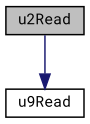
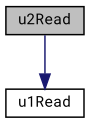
  digraph {
    rankdir=TB
    fontname="Roboto Mono"
    node [color=black fontname="Roboto Mono" fontsize=10 shape=record style=filled]
    n1 [fillcolor=grey75 fontcolor=black height=0.2 label=u2Read width=0.4]
-   n2 [fillcolor=white height=0.2 label=u9Read width=0.4]
+   n2 [fillcolor=white height=0.2 label=u1Read width=0.4]
    n1 -> n2 [color=midnightblue fontname="Roboto Mono" fontsize=10 labelfontname=Helvetica labelfontsize=10 style=solid]
  }
